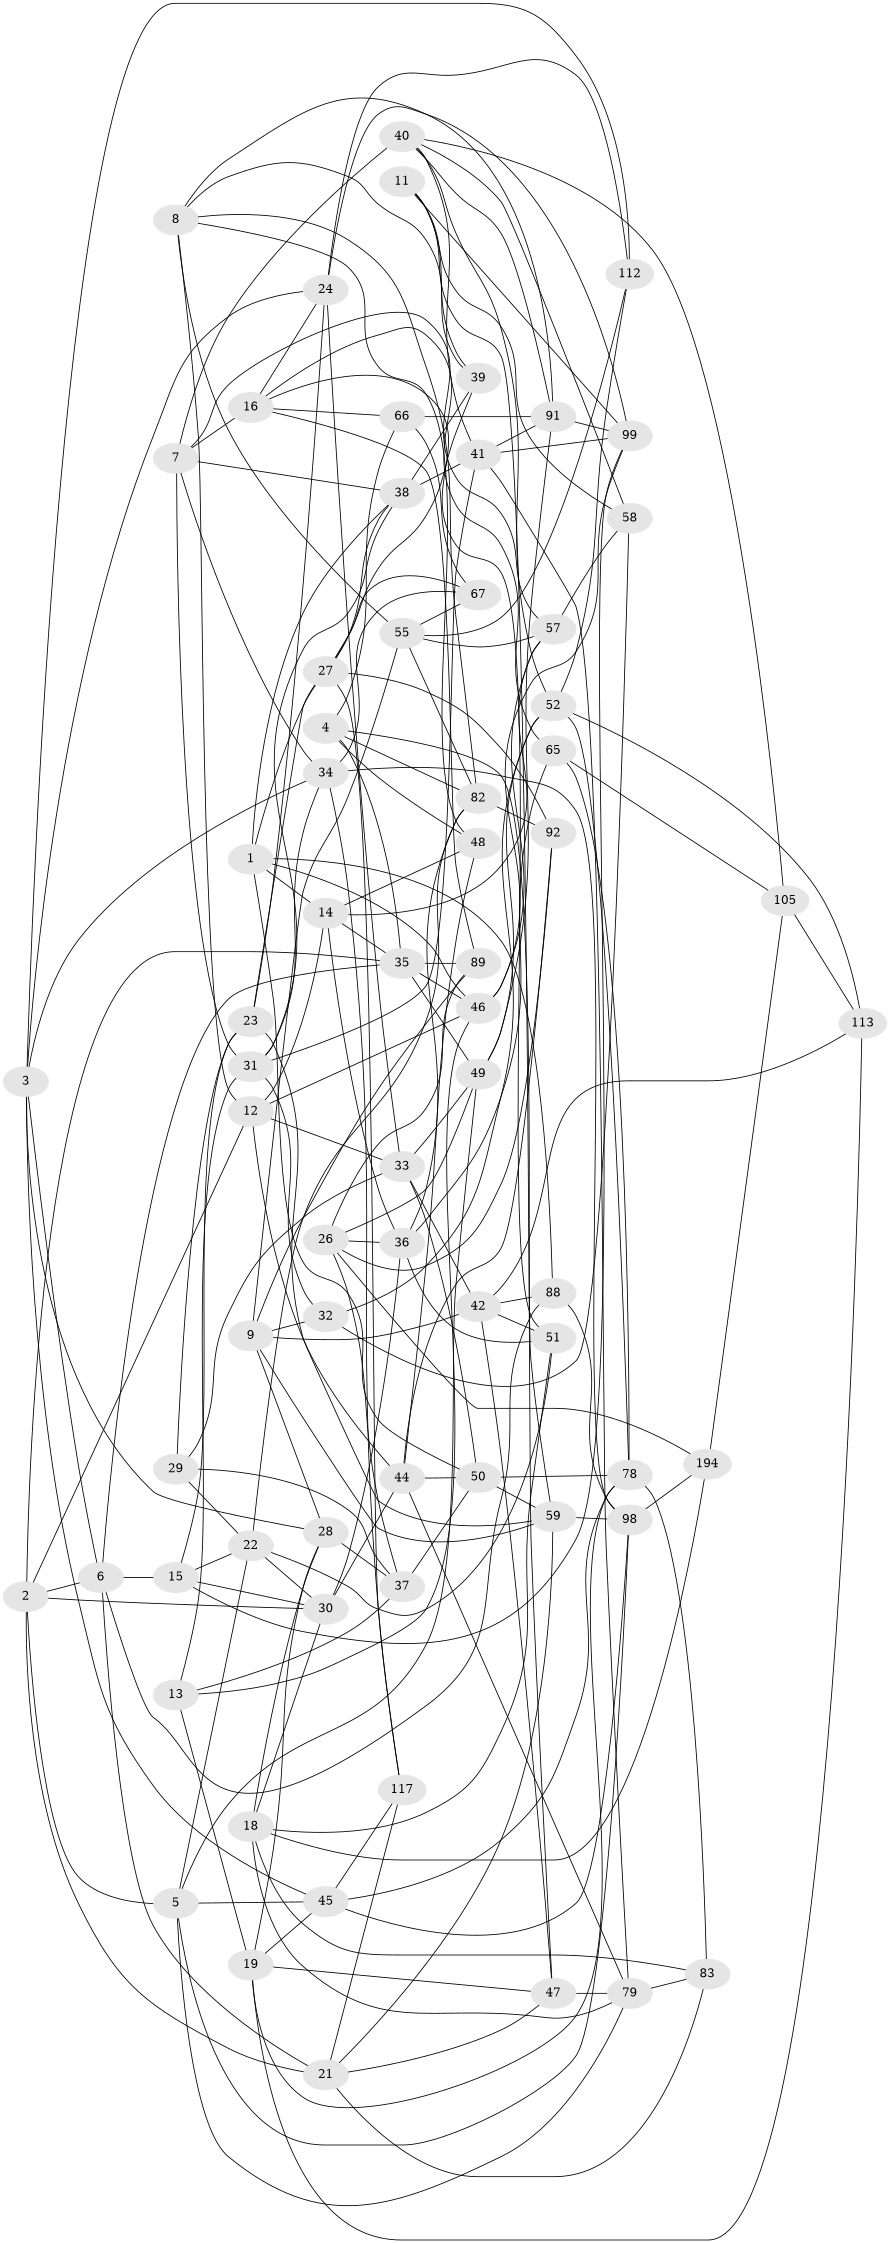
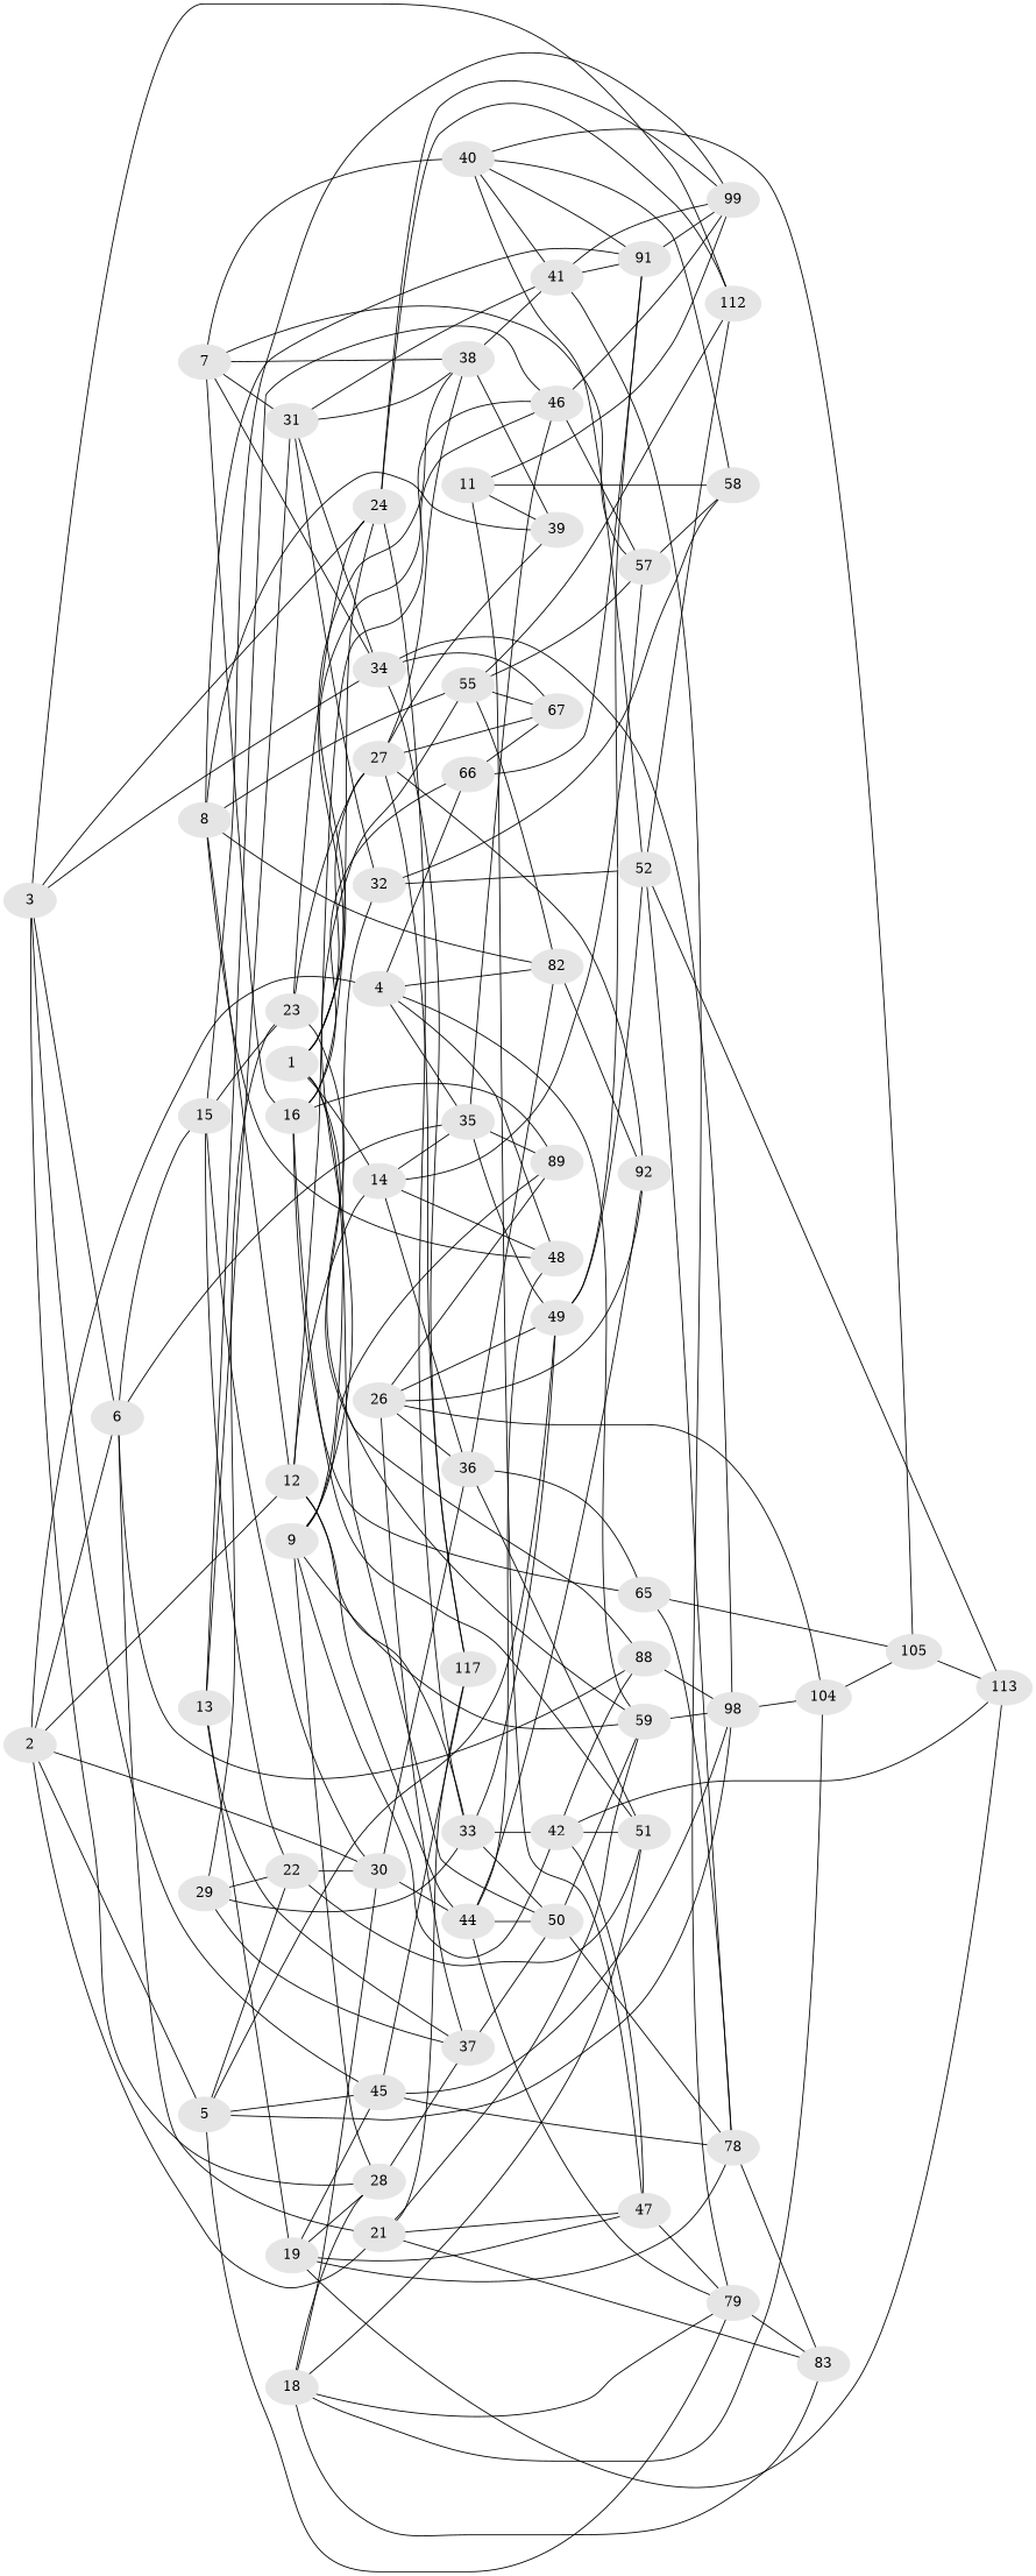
  graph {
    rankdir=LR
    node [color=gray90 style=filled]
    1 [super="+10"]
    14 [super="+90"]
    27 [super="+60"]
    38 [super="+94"]
    46 [super="+101"]
    50 [super="+84"]
    88
    35 [super="+102"]
    48
    57 [super="+76"]
    36 [super="+53"]
    39
    117
    92
    67
    41 [super="+54"]
    99 [super="+106"]
    59 [super="+111"]
    78 [super="+100"]
    98 [super="+119"]
    2 [super="+43"]
    4 [super="+85"]
    5 [super="+68"]
    6 [super="+73"]
    12 [super="+63"]
    21 [super="+118"]
    30 [super="+107"]
    66
    82 [super="+109"]
    45 [super="+93"]
    22 [super="+95"]
    49 [super="+72"]
    79 [super="+86"]
    15 [super="+77"]
    33 [super="+64"]
    44 [super="+56"]
    47 [super="+110"]
    83
    3 [super="+74"]
    24 [super="+97"]
    28 [super="+116"]
    34 [super="+70"]
    112
    37 [super="+115"]
    89
    91 [super="+96"]
    51 [super="+87"]
    52 [super="+75"]
-   104 [label=194]
+   104
    23 [super="+25"]
    7 [super="+80"]
    16 [super="+114"]
    31 [super="+108"]
    40 [super="+71"]
    65
    32
    58
    105
    8 [super="+17"]
    55 [super="+103"]
    9 [super="+29"]
    42 [super="+81"]
    113
    11
    19 [super="+62"]
    13
    18 [super="+61"]
    n68 [label=29]
    26 [super="+69"]
    1 -- 14
    1 -- 27
    1 -- 38
    1 -- 46
    1 -- 50
    1 -- 88
    14 -- 35
    14 -- 48
    14 -- 57
    14 -- 36
    27 -- 38
    27 -- 39
    27 -- 117
    27 -- 92
    27 -- 67
    38 -- 39
    38 -- 41
    46 -- 57
    46 -- 99
    50 -- 59
    50 -- 78
    88 -- 98
    35 -- 46
    35 -- 49
    35 -- 89
    57 -- 58
    36 -- 82
    36 -- 51
    36 -- 65
    41 -- 99
    41 -- 79
    41 -- 91
    59 -- 98
    78 -- 83
    98 -- 104
-   2 -- 35
+   2 -- 4
    2 -- 5
    2 -- 6
    2 -- 12
    2 -- 21
    2 -- 30
    4 -- 35
    4 -- 48
    4 -- 59
    4 -- 66
    4 -- 82
    5 -- 98
    5 -- 45
    5 -- 22
    5 -- 49
    5 -- 79
    6 -- 88
    6 -- 35
    6 -- 21
    6 -- 15
    12 -- 14
    12 -- 46
    12 -- 33
    12 -- 44
    21 -- 117
    21 -- 59
    21 -- 47
    21 -- 83
    30 -- 36
    30 -- 44
    66 -- 67
    66 -- 91
    82 -- 92
    45 -- 117
    45 -- 78
    45 -- 98
    22 -- 30
-   22 -- 82
    22 -- 51
    49 -- 91
    49 -- 52
    79 -- 83
    15 -- 99
    15 -- 30
    15 -- 22
    15 -- 23
    33 -- 50
    33 -- 49
    33 -- 42
    44 -- 50
    44 -- 48
    44 -- 92
    44 -- 79
    47 -- 79
    3 -- 6
    3 -- 45
    3 -- 24
    3 -- 28
    3 -- 34
    3 -- 112
    24 -- 99
    24 -- 33
    24 -- 112
    28 -- 37 [weight=2]
    34 -- 117
    34 -- 67
    34 -- 98
    37 -- 50
    91 -- 99
    52 -- 78
    52 -- 112
    52 -- 113
    104 -- 105
    23 -- 27
    23 -- 59
    23 -- 24
    7 -- 38
    7 -- 57
    7 -- 34
    7 -- 16
    7 -- 31
    7 -- 40
    16 -- 66
    16 -- 24
    16 -- 89
    16 -- 51
    16 -- 65
    31 -- 38
    31 -- 41
    31 -- 34
    31 -- 32
    40 -- 41
    40 -- 91
    40 -- 52
    40 -- 58
    40 -- 105
    65 -- 78
    65 -- 105
    32 -- 52
    32 -- 58
    105 -- 113
    8 -- 48
    8 -- 39
    8 -- 12
    8 -- 82
    8 -- 91
    8 -- 55
    55 -- 57
    55 -- 67
    55 -- 82
    55 -- 112
    9 -- 59
    9 -- 28
    9 -- 89
    9 -- 32
    9 -- 55
    9 -- 42
    42 -- 88
    42 -- 47
    42 -- 51
    42 -- 113
    11 -- 39
    11 -- 99
    11 -- 47
    11 -- 58
    19 -- 78
    19 -- 45
    19 -- 47
    19 -- 28
    19 -- 113
    13 -- 46
    13 -- 37
    13 -- 31
    13 -- 19
    18 -- 30
    18 -- 79
    18 -- 83
    18 -- 28
    18 -- 51
    18 -- 104
    n68 -- 22
    n68 -- 33
    n68 -- 37
    n68 -- 23
    26 -- 36
    26 -- 92
    26 -- 49
    26 -- 37
    26 -- 89
    26 -- 104
  }
